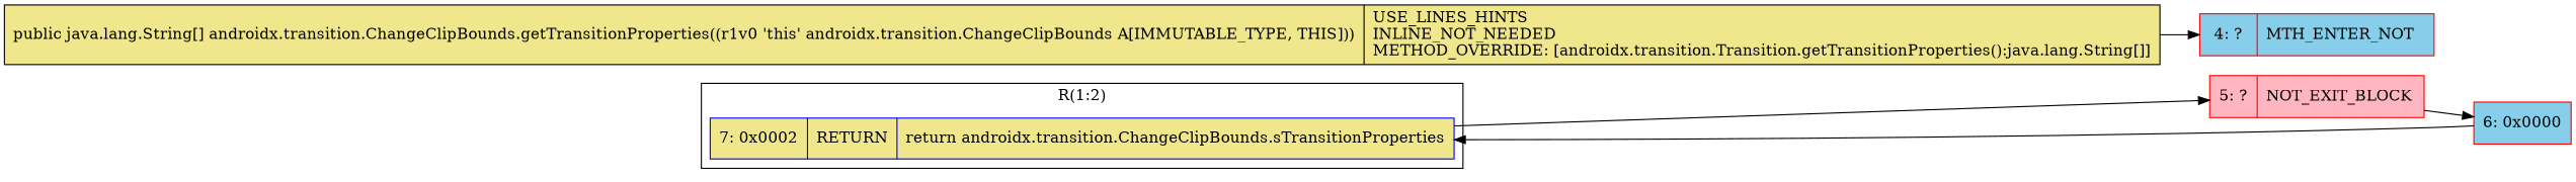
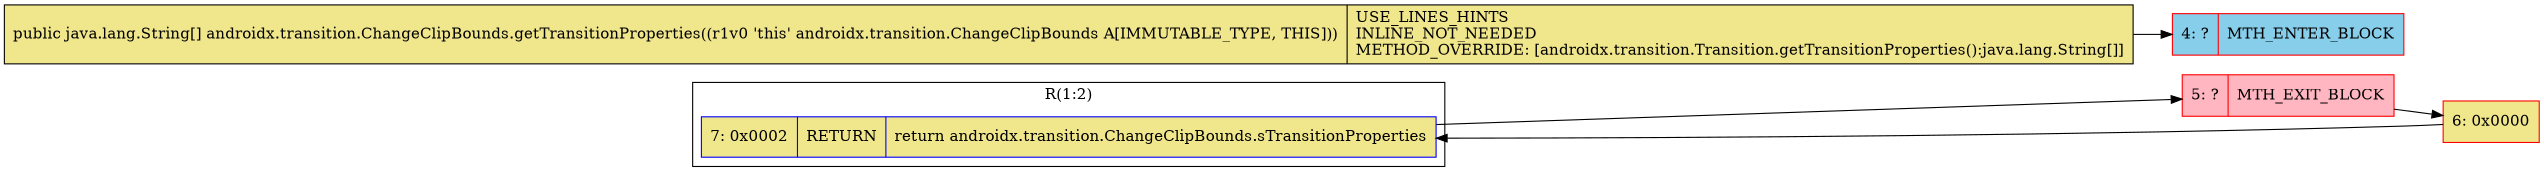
  digraph {
    rankdir=LR
    node [color=red fillcolor=khaki shape=record style=filled]
    n1 [color=blue label="{7\:\ 0x0002|RETURN\l|return androidx.transition.ChangeClipBounds.sTransitionProperties\l}"]
-   n2 [fillcolor=lightpink label="{5\:\ ?|NOT_EXIT_BLOCK\l}"]
-   n3 [fillcolor=skyblue label="{6\:\ 0x0000}"]
-   n4 [fillcolor=skyblue label="{4\:\ ?|MTH_ENTER_NOT\l}"]
+   n2 [fillcolor=lightpink label="{5\:\ ?|MTH_EXIT_BLOCK\l}"]
+   n3 [label="{6\:\ 0x0000}"]
+   n4 [fillcolor=skyblue label="{4\:\ ?|MTH_ENTER_BLOCK\l}"]
    n5 [label="{public java.lang.String[] androidx.transition.ChangeClipBounds.getTransitionProperties((r1v0 'this' androidx.transition.ChangeClipBounds A[IMMUTABLE_TYPE, THIS]))  | USE_LINES_HINTS\lINLINE_NOT_NEEDED\lMETHOD_OVERRIDE: [androidx.transition.Transition.getTransitionProperties():java.lang.String[]]\l}" color=""]
    subgraph cluster_1 {
      label="R(1:2)"
      n1
    }
    n1 -> n2
    n2 -> n3
    n3 -> n1
    n5 -> n4
  }
